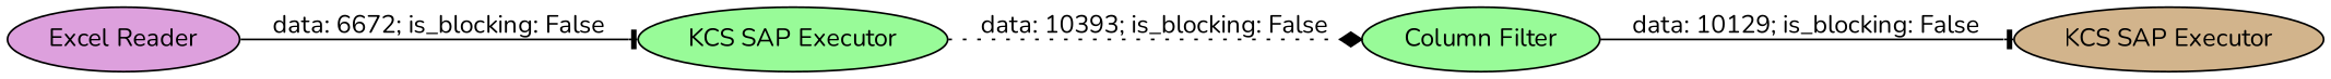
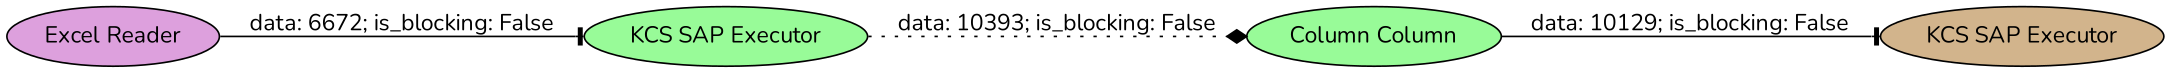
  digraph {
    rankdir=LR
    fontname=Nunito
    node [style=filled fillcolor=palegreen fontname=Nunito]
    edge [style=solid arrowhead=tee fontname=Nunito]
    n1 [label="KCS SAP Executor" fillcolor=tan]
    n2 [label="Excel Reader" fillcolor=plum]
    n3 [label="KCS SAP Executor"]
-   n4 [label="Column Filter"]
+   n4 [label="Column Column"]
    n2 -> n3 [label="data: 6672; is_blocking: False"]
    n3 -> n4 [label="data: 10393; is_blocking: False" style=dotted arrowhead=diamond]
    n4 -> n1 [label="data: 10129; is_blocking: False"]
  }
